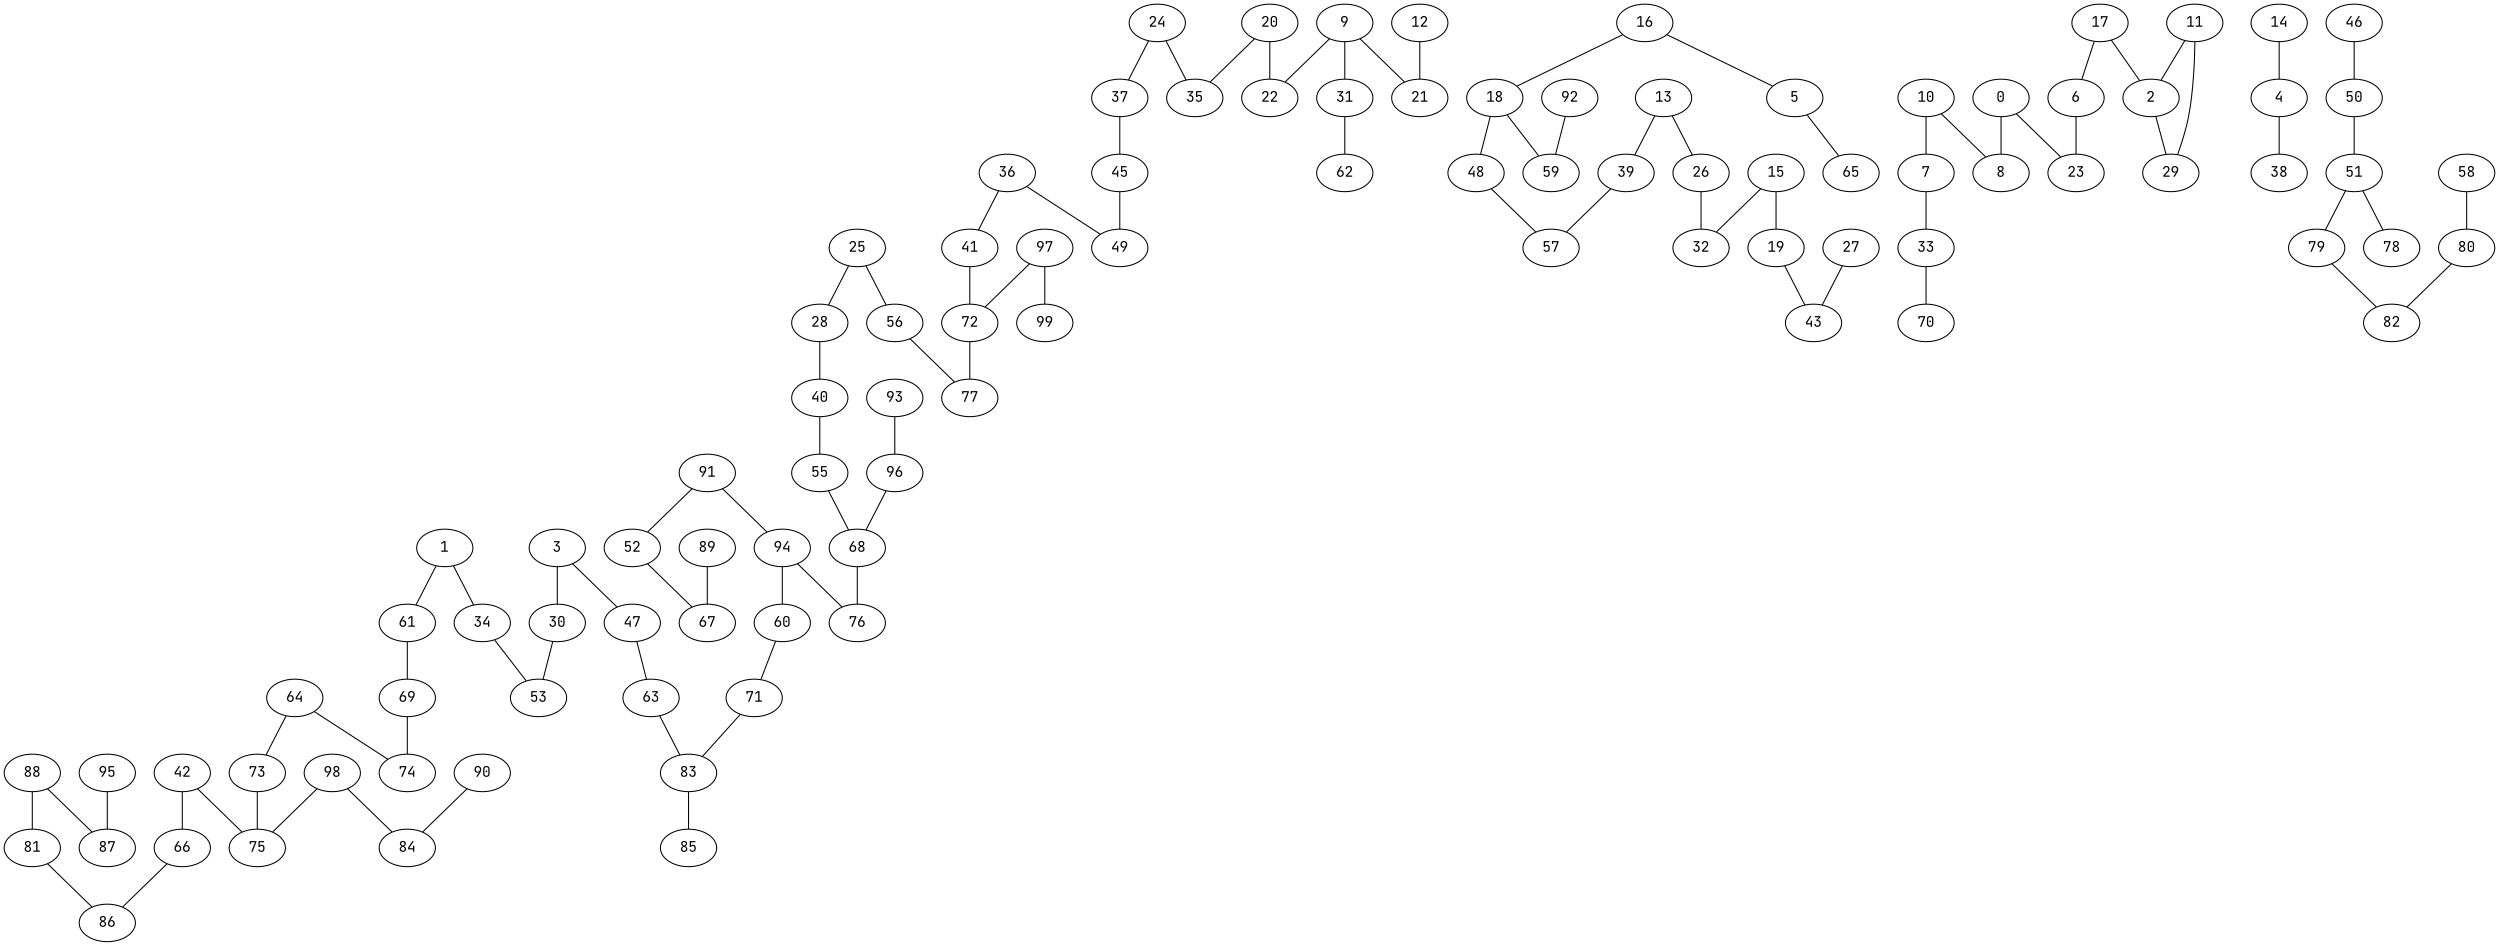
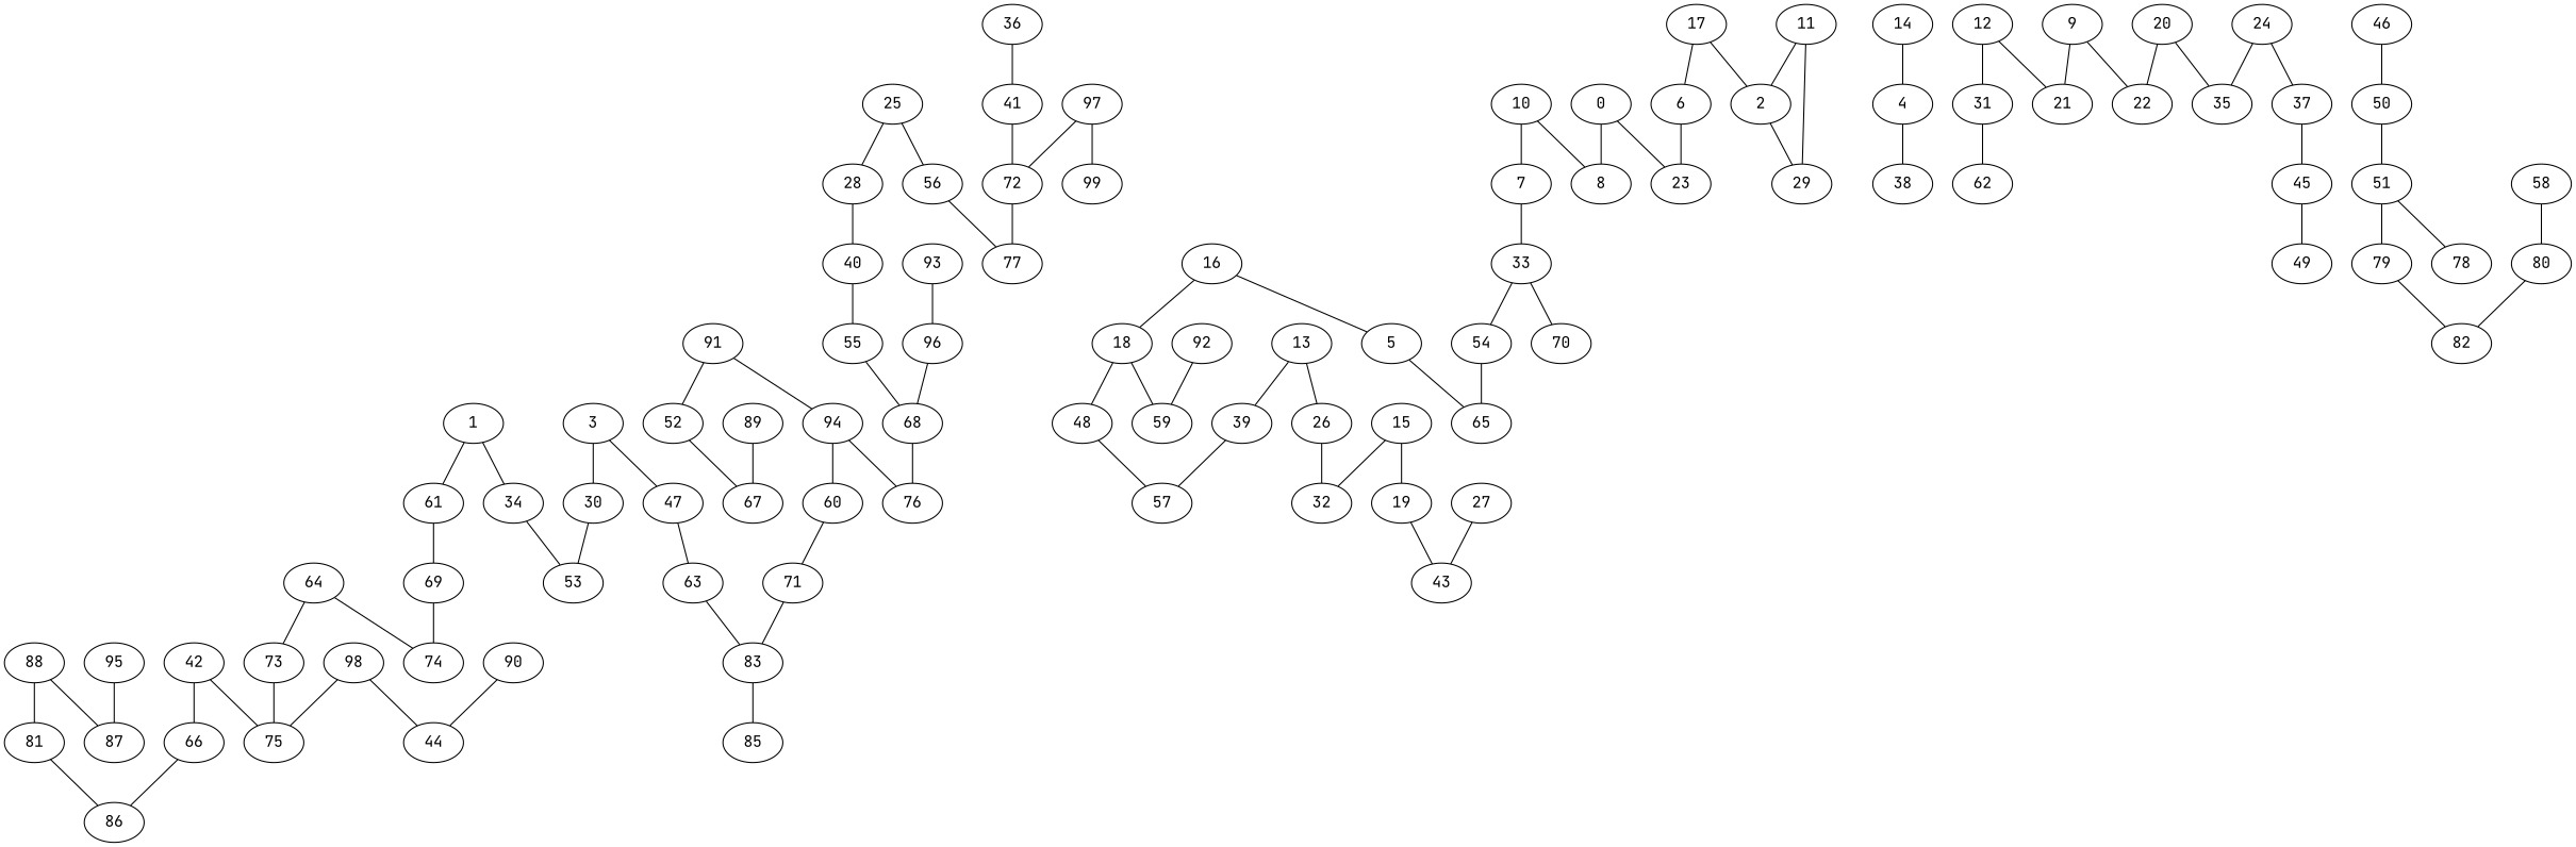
  graph {
    fontname="JetBrains Mono"
    node [fontname="JetBrains Mono"]
    edge [fontname="JetBrains Mono"]
    88
    81
    87
    86
    89
    67
    90
-   84
+   84 [label=44]
    91
    94
    52
    76
    60
    71
    92
    59
    93
    96
    68
    83
    95
    97
    72
    99
    77
    10
    8
    7
    33
+   54
    70
    98
    75
    11
    29
    2
    14
    4
    38
    12
    31
    21
    62
    13
    39
    26
    57
    32
    15
    19
    43
    16
    5
    18
    65
    48
    17
    6
    23
    0
    1
    34
    61
    53
    69
    74
    3
    47
    30
    63
    9
    22
    20
    35
    24
    37
    45
    49
    25
    56
    28
    40
    55
    27
    46
    50
    79
    82
    36
    41
    42
    66
    51
    78
    85
    58
    80
    64
    73
    88 -- 81
    88 -- 87
    81 -- 86
    89 -- 67
    90 -- 84
    91 -- 94
    91 -- 52
    94 -- 76
    94 -- 60
    52 -- 67
    60 -- 71
    71 -- 83
    92 -- 59
    93 -- 96
    96 -- 68
    68 -- 76
    83 -- 85
    95 -- 87
    97 -- 72
    97 -- 99
    72 -- 77
    10 -- 8
    10 -- 7
    7 -- 33
+   33 -- 54
    33 -- 70
+   54 -- 65
    98 -- 84
    98 -- 75
    11 -- 29
    11 -- 2
    2 -- 29
    14 -- 4
    4 -- 38
-   9 -- 31
+   12 -- 31
    12 -- 21
    31 -- 62
    13 -- 39
    13 -- 26
    39 -- 57
    26 -- 32
    15 -- 32
    15 -- 19
    19 -- 43
    16 -- 5
    16 -- 18
    5 -- 65
    18 -- 59
    18 -- 48
    48 -- 57
    17 -- 2
    17 -- 6
    6 -- 23
    0 -- 8
    0 -- 23
    1 -- 34
    1 -- 61
    34 -- 53
    61 -- 69
    69 -- 74
    3 -- 47
    3 -- 30
    47 -- 63
    30 -- 53
    63 -- 83
    9 -- 21
    9 -- 22
    20 -- 22
    20 -- 35
    24 -- 35
    24 -- 37
    37 -- 45
    45 -- 49
    25 -- 56
    25 -- 28
    56 -- 77
    28 -- 40
    40 -- 55
    55 -- 68
    27 -- 43
    46 -- 50
    50 -- 51
    79 -- 82
-   36 -- 49
    36 -- 41
    41 -- 72
    42 -- 75
    42 -- 66
    66 -- 86
    51 -- 79
    51 -- 78
    58 -- 80
    80 -- 82
    64 -- 74
    64 -- 73
    73 -- 75
  }
